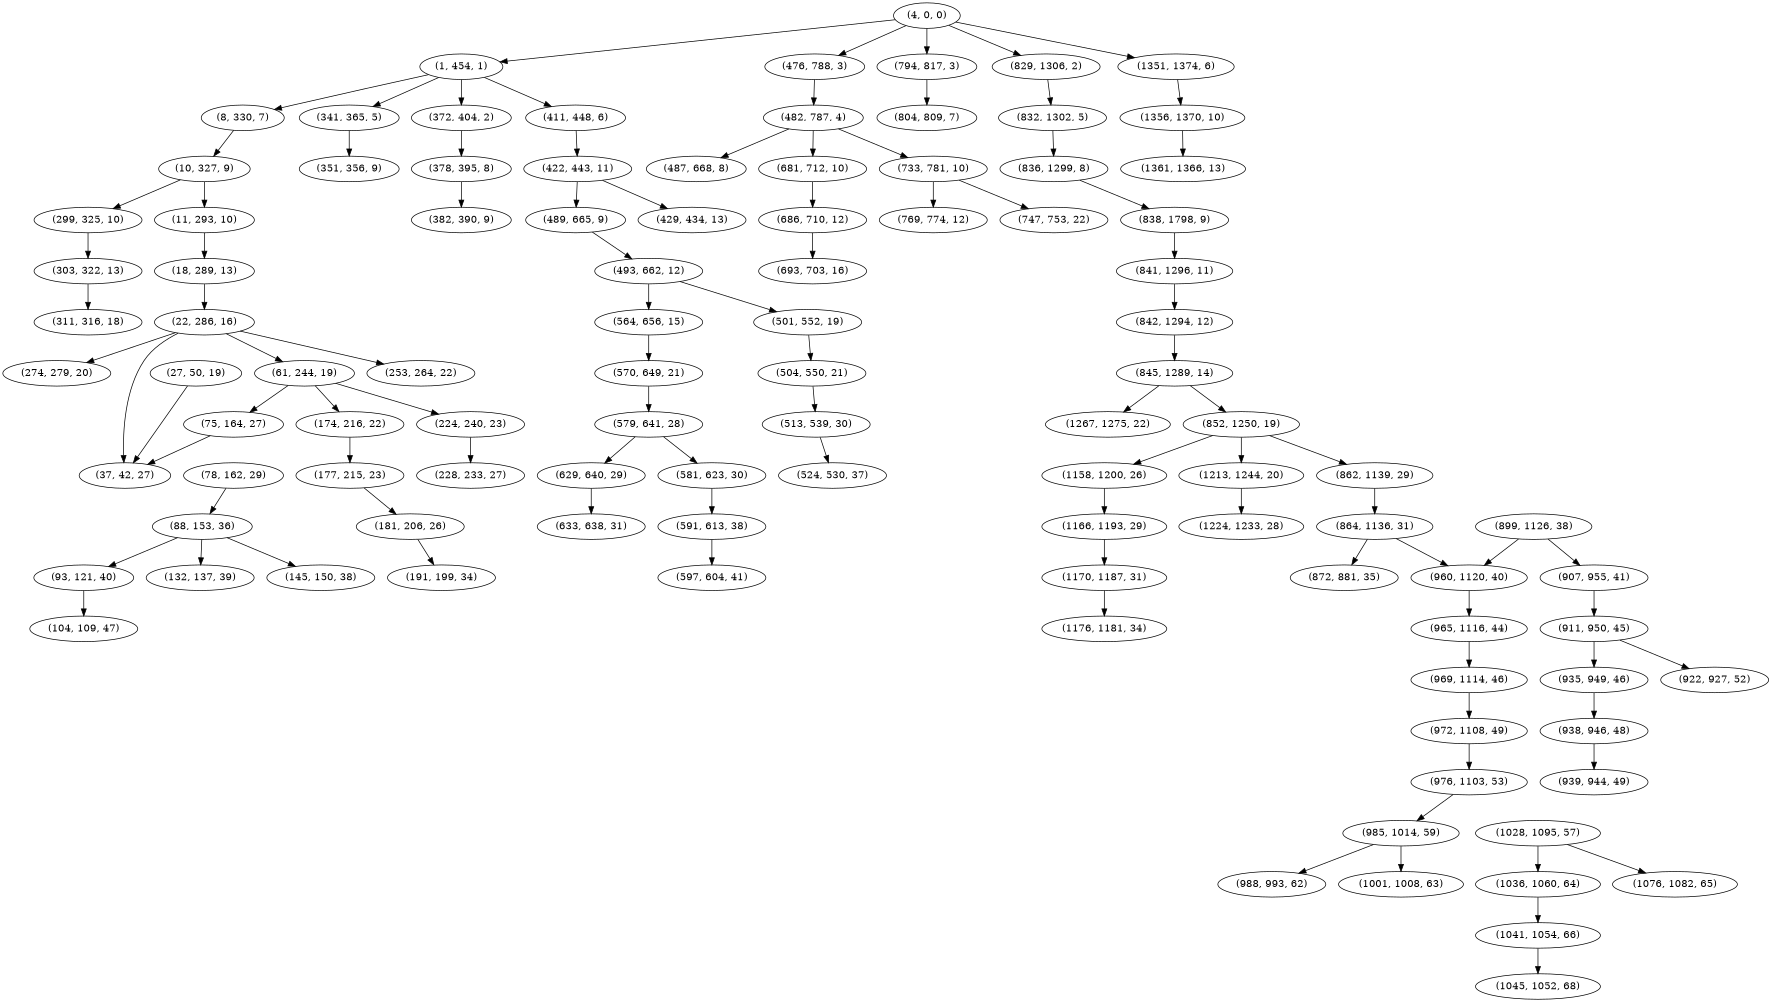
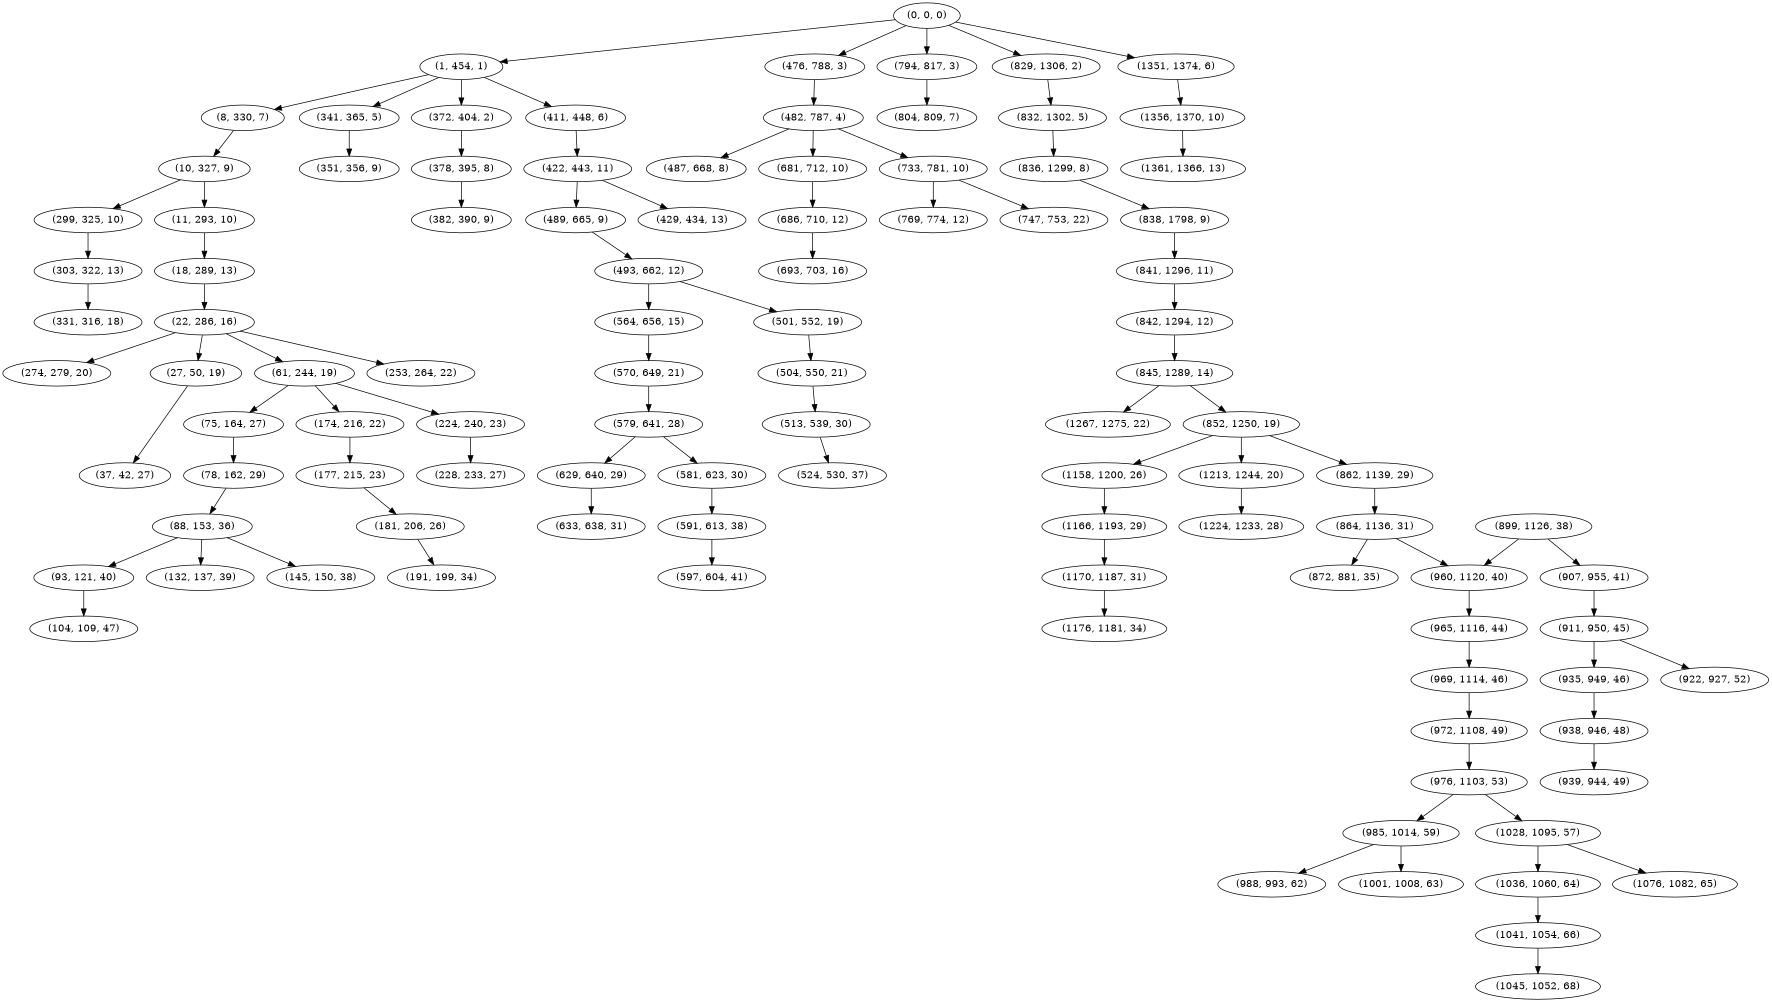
  digraph {
-   "(0, 0, 0)" [label="(4, 0, 0)"]
+   "(0, 0, 0)"
    "(1, 454, 1)"
    "(476, 788, 3)"
    "(794, 817, 3)"
    "(829, 1306, 2)"
    "(1351, 1374, 6)"
    "(8, 330, 7)"
    "(341, 365, 5)"
    "(372, 404, 2)"
    "(411, 448, 6)"
    "(482, 787, 4)"
    "(804, 809, 7)"
    "(832, 1302, 5)"
    "(1356, 1370, 10)"
    "(10, 327, 9)"
    "(351, 356, 9)"
    "(378, 395, 8)"
    "(422, 443, 11)"
    "(11, 293, 10)"
    "(299, 325, 10)"
    "(18, 289, 13)"
    "(303, 322, 13)"
    "(22, 286, 16)"
    "(27, 50, 19)"
    "(61, 244, 19)"
    "(253, 264, 22)"
    "(274, 279, 20)"
    "(37, 42, 27)"
    "(75, 164, 27)"
    "(174, 216, 22)"
    "(224, 240, 23)"
    "(78, 162, 29)"
    "(177, 215, 23)"
    "(228, 233, 27)"
    "(88, 153, 36)"
    "(93, 121, 40)"
    "(132, 137, 39)"
    "(145, 150, 38)"
    "(104, 109, 47)"
    n40 [label="(181, 206, 26)"]
    "(191, 199, 34)"
-   "(311, 316, 18)"
+   "(311, 316, 18)" [label="(331, 316, 18)"]
    "(382, 390, 9)"
    "(429, 434, 13)"
    "(489, 665, 9)"
    "(487, 668, 8)"
    "(681, 712, 10)"
    "(733, 781, 10)"
    "(686, 710, 12)"
    "(747, 753, 22)"
    "(769, 774, 12)"
    "(493, 662, 12)"
    "(501, 552, 19)"
    "(564, 656, 15)"
    "(504, 550, 21)"
    "(570, 649, 21)"
    "(513, 539, 30)"
    "(524, 530, 37)"
    "(579, 641, 28)"
    "(581, 623, 30)"
    "(629, 640, 29)"
    "(591, 613, 38)"
    "(633, 638, 31)"
    "(597, 604, 41)"
    "(693, 703, 16)"
    "(836, 1299, 8)"
    n67 [label="(838, 1798, 9)"]
    "(841, 1296, 11)"
    "(842, 1294, 12)"
    "(845, 1289, 14)"
    "(852, 1250, 19)"
    "(1267, 1275, 22)"
    "(862, 1139, 29)"
    "(1158, 1200, 26)"
    "(1213, 1244, 20)"
    "(864, 1136, 31)"
    "(1166, 1193, 29)"
    "(1224, 1233, 28)"
    "(872, 881, 35)"
    "(960, 1120, 40)"
    "(899, 1126, 38)"
    "(907, 955, 41)"
    "(911, 950, 45)"
    "(965, 1116, 44)"
    "(922, 927, 52)"
    "(935, 949, 46)"
    "(938, 946, 48)"
    "(939, 944, 49)"
    "(969, 1114, 46)"
    "(972, 1108, 49)"
    "(976, 1103, 53)"
    "(985, 1014, 59)"
    "(1028, 1095, 57)"
    "(988, 993, 62)"
    "(1001, 1008, 63)"
    "(1036, 1060, 64)"
    "(1076, 1082, 65)"
    "(1041, 1054, 66)"
    "(1045, 1052, 68)"
    "(1170, 1187, 31)"
    "(1176, 1181, 34)"
    "(1361, 1366, 13)"
    "(0, 0, 0)" -> "(1, 454, 1)"
    "(0, 0, 0)" -> "(476, 788, 3)"
    "(0, 0, 0)" -> "(794, 817, 3)"
    "(0, 0, 0)" -> "(829, 1306, 2)"
    "(0, 0, 0)" -> "(1351, 1374, 6)"
    "(1, 454, 1)" -> "(8, 330, 7)"
    "(1, 454, 1)" -> "(341, 365, 5)"
    "(1, 454, 1)" -> "(372, 404, 2)"
    "(1, 454, 1)" -> "(411, 448, 6)"
    "(476, 788, 3)" -> "(482, 787, 4)"
    "(794, 817, 3)" -> "(804, 809, 7)"
    "(829, 1306, 2)" -> "(832, 1302, 5)"
    "(1351, 1374, 6)" -> "(1356, 1370, 10)"
    "(8, 330, 7)" -> "(10, 327, 9)"
    "(341, 365, 5)" -> "(351, 356, 9)"
    "(372, 404, 2)" -> "(378, 395, 8)"
    "(411, 448, 6)" -> "(422, 443, 11)"
    "(482, 787, 4)" -> "(487, 668, 8)"
    "(482, 787, 4)" -> "(681, 712, 10)"
    "(482, 787, 4)" -> "(733, 781, 10)"
    "(832, 1302, 5)" -> "(836, 1299, 8)"
    "(1356, 1370, 10)" -> "(1361, 1366, 13)"
    "(10, 327, 9)" -> "(11, 293, 10)"
    "(10, 327, 9)" -> "(299, 325, 10)"
    "(378, 395, 8)" -> "(382, 390, 9)"
    "(422, 443, 11)" -> "(429, 434, 13)"
    "(422, 443, 11)" -> "(489, 665, 9)"
    "(11, 293, 10)" -> "(18, 289, 13)"
    "(299, 325, 10)" -> "(303, 322, 13)"
    "(18, 289, 13)" -> "(22, 286, 16)"
    "(303, 322, 13)" -> "(311, 316, 18)"
-   "(22, 286, 16)" -> "(37, 42, 27)"
+   "(22, 286, 16)" -> "(27, 50, 19)"
    "(22, 286, 16)" -> "(61, 244, 19)"
    "(22, 286, 16)" -> "(253, 264, 22)"
    "(22, 286, 16)" -> "(274, 279, 20)"
    "(27, 50, 19)" -> "(37, 42, 27)"
    "(61, 244, 19)" -> "(75, 164, 27)"
    "(61, 244, 19)" -> "(174, 216, 22)"
    "(61, 244, 19)" -> "(224, 240, 23)"
-   "(75, 164, 27)" -> "(37, 42, 27)"
+   "(75, 164, 27)" -> "(78, 162, 29)"
    "(174, 216, 22)" -> "(177, 215, 23)"
    "(224, 240, 23)" -> "(228, 233, 27)"
    "(78, 162, 29)" -> "(88, 153, 36)"
    "(177, 215, 23)" -> n40
    "(88, 153, 36)" -> "(93, 121, 40)"
    "(88, 153, 36)" -> "(132, 137, 39)"
    "(88, 153, 36)" -> "(145, 150, 38)"
    "(93, 121, 40)" -> "(104, 109, 47)"
    n40 -> "(191, 199, 34)"
    "(489, 665, 9)" -> "(493, 662, 12)"
    "(681, 712, 10)" -> "(686, 710, 12)"
    "(733, 781, 10)" -> "(747, 753, 22)"
    "(733, 781, 10)" -> "(769, 774, 12)"
    "(686, 710, 12)" -> "(693, 703, 16)"
    "(493, 662, 12)" -> "(501, 552, 19)"
    "(493, 662, 12)" -> "(564, 656, 15)"
    "(501, 552, 19)" -> "(504, 550, 21)"
    "(564, 656, 15)" -> "(570, 649, 21)"
    "(504, 550, 21)" -> "(513, 539, 30)"
    "(570, 649, 21)" -> "(579, 641, 28)"
    "(513, 539, 30)" -> "(524, 530, 37)"
    "(579, 641, 28)" -> "(581, 623, 30)"
    "(579, 641, 28)" -> "(629, 640, 29)"
    "(581, 623, 30)" -> "(591, 613, 38)"
    "(629, 640, 29)" -> "(633, 638, 31)"
    "(591, 613, 38)" -> "(597, 604, 41)"
    "(836, 1299, 8)" -> n67
    n67 -> "(841, 1296, 11)"
    "(841, 1296, 11)" -> "(842, 1294, 12)"
    "(842, 1294, 12)" -> "(845, 1289, 14)"
    "(845, 1289, 14)" -> "(852, 1250, 19)"
    "(845, 1289, 14)" -> "(1267, 1275, 22)"
    "(852, 1250, 19)" -> "(862, 1139, 29)"
    "(852, 1250, 19)" -> "(1158, 1200, 26)"
    "(852, 1250, 19)" -> "(1213, 1244, 20)"
    "(862, 1139, 29)" -> "(864, 1136, 31)"
    "(1158, 1200, 26)" -> "(1166, 1193, 29)"
    "(1213, 1244, 20)" -> "(1224, 1233, 28)"
    "(864, 1136, 31)" -> "(872, 881, 35)"
    "(864, 1136, 31)" -> "(960, 1120, 40)"
    "(1166, 1193, 29)" -> "(1170, 1187, 31)"
    "(960, 1120, 40)" -> "(965, 1116, 44)"
    "(899, 1126, 38)" -> "(960, 1120, 40)"
    "(899, 1126, 38)" -> "(907, 955, 41)"
    "(907, 955, 41)" -> "(911, 950, 45)"
    "(911, 950, 45)" -> "(922, 927, 52)"
    "(911, 950, 45)" -> "(935, 949, 46)"
    "(965, 1116, 44)" -> "(969, 1114, 46)"
    "(935, 949, 46)" -> "(938, 946, 48)"
    "(938, 946, 48)" -> "(939, 944, 49)"
    "(969, 1114, 46)" -> "(972, 1108, 49)"
    "(972, 1108, 49)" -> "(976, 1103, 53)"
    "(976, 1103, 53)" -> "(985, 1014, 59)"
+   "(976, 1103, 53)" -> "(1028, 1095, 57)"
    "(985, 1014, 59)" -> "(988, 993, 62)"
    "(985, 1014, 59)" -> "(1001, 1008, 63)"
    "(1028, 1095, 57)" -> "(1036, 1060, 64)"
    "(1028, 1095, 57)" -> "(1076, 1082, 65)"
    "(1036, 1060, 64)" -> "(1041, 1054, 66)"
    "(1041, 1054, 66)" -> "(1045, 1052, 68)"
    "(1170, 1187, 31)" -> "(1176, 1181, 34)"
  }
